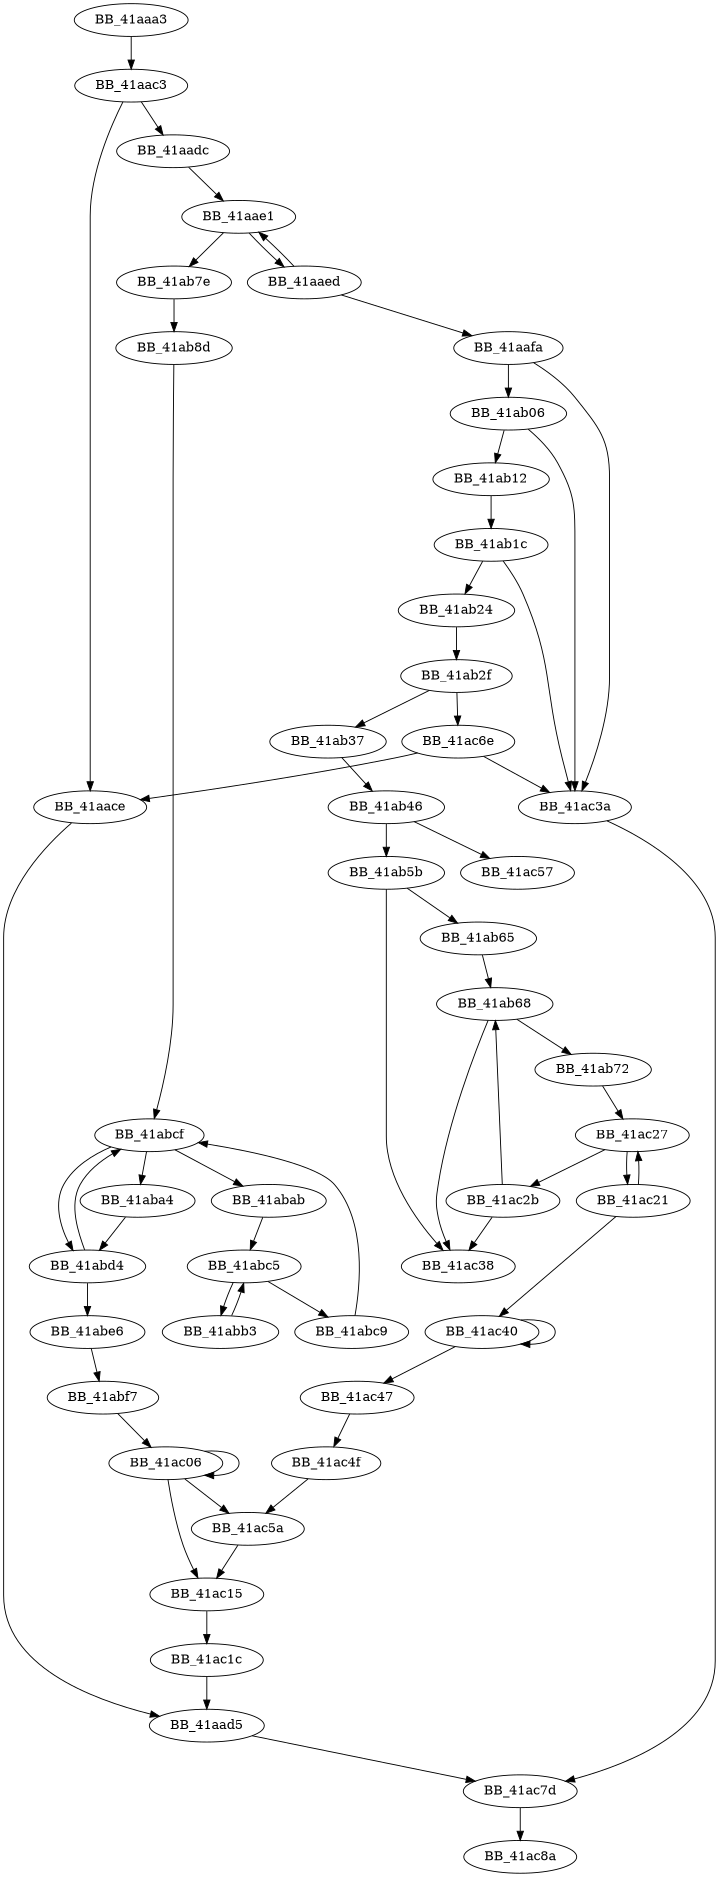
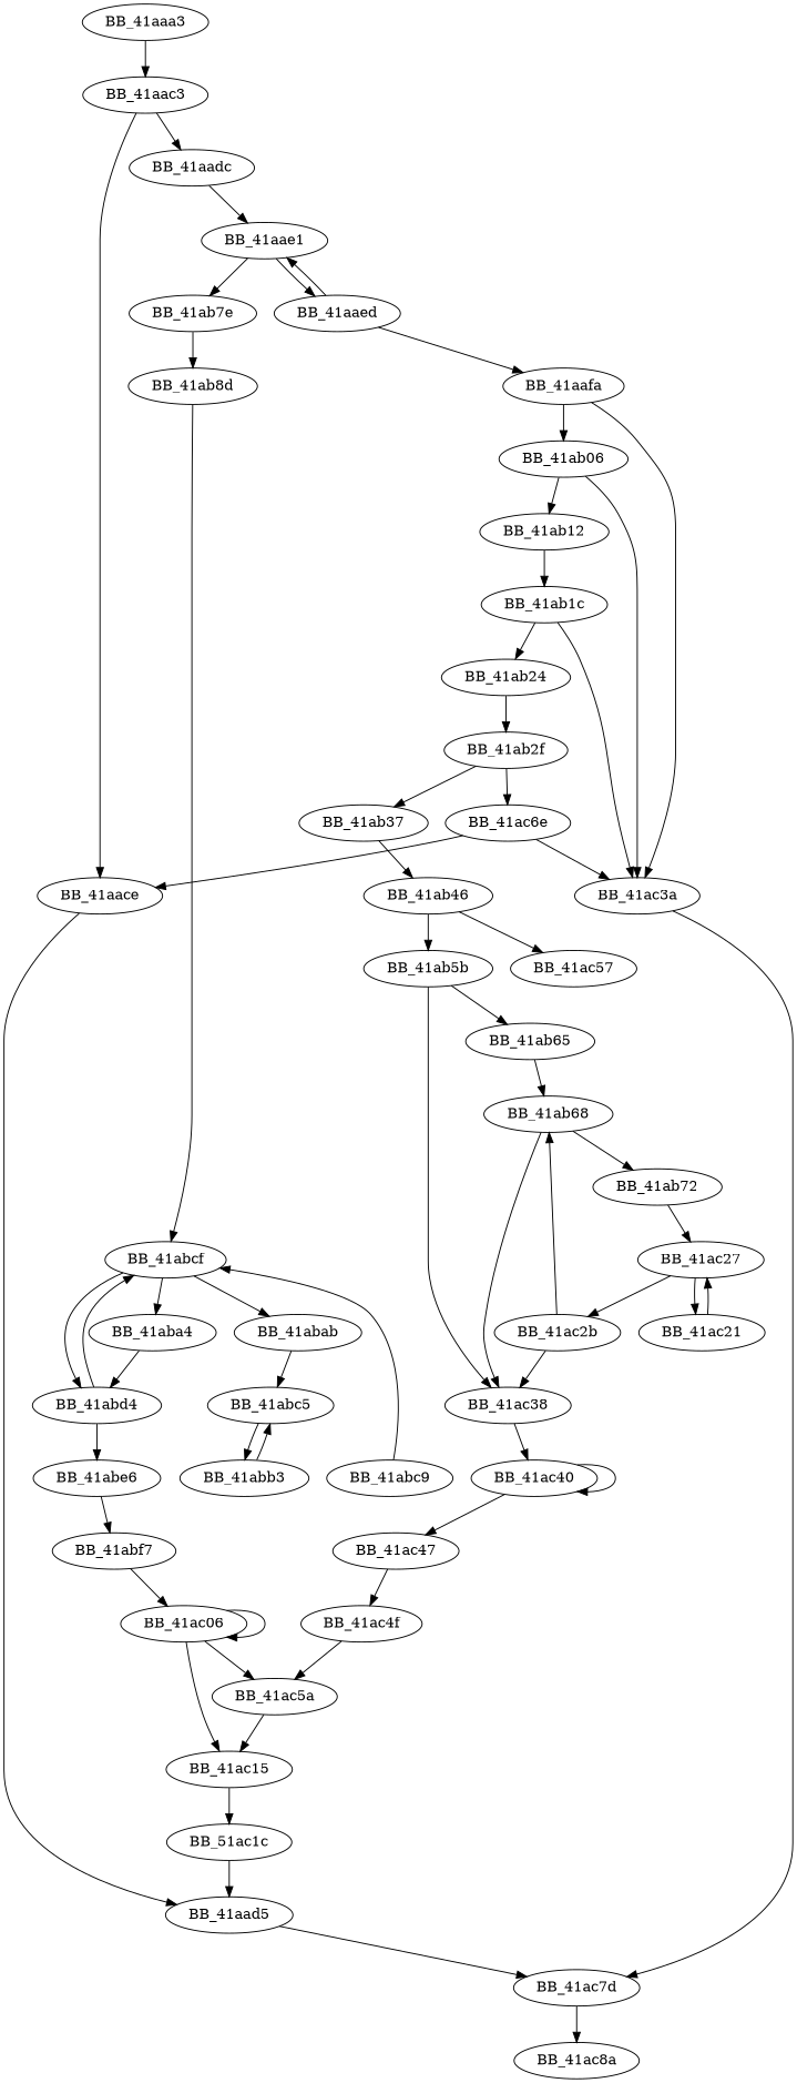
  digraph {
    BB_41aaa3
    BB_41aac3
    BB_41aace
    BB_41aadc
    BB_41aad5
    BB_41aae1
    BB_41ac7d
    BB_41aaed
    BB_41ab7e
    BB_41ac8a
    BB_41aafa
    BB_41ab8d
    BB_41ab06
    n14 [label=BB_41ac3a]
    BB_41abcf
    BB_41ab12
    BB_41ab1c
    BB_41ab24
    BB_41ab2f
    BB_41ab37
    BB_41ac6e
    BB_41ab46
    BB_41ab5b
    BB_41ac57
    BB_41ab65
    BB_41ac38
    BB_41ab68
    BB_41ac40
    BB_41ac5a
    BB_41ac15
    BB_41ab72
    BB_41ac47
    BB_41ac27
    BB_41ac21
    BB_41ac2b
    BB_41aba4
    BB_41abd4
    BB_41abab
    BB_41abe6
    BB_41abc5
    BB_41abb3
    BB_41abc9
    BB_41abf7
    BB_41ac06
-   BB_41ac1c
+   BB_41ac1c [label=BB_51ac1c]
    BB_41ac4f
    BB_41aaa3 -> BB_41aac3
    BB_41aac3 -> BB_41aace
    BB_41aac3 -> BB_41aadc
    BB_41aace -> BB_41aad5
    BB_41aadc -> BB_41aae1
    BB_41aad5 -> BB_41ac7d
    BB_41aae1 -> BB_41aaed
    BB_41aae1 -> BB_41ab7e
    BB_41ac7d -> BB_41ac8a
    BB_41aaed -> BB_41aae1
    BB_41aaed -> BB_41aafa
    BB_41ab7e -> BB_41ab8d
    BB_41aafa -> BB_41ab06
    BB_41aafa -> n14
    BB_41ab8d -> BB_41abcf
    BB_41ab06 -> n14
    BB_41ab06 -> BB_41ab12
    n14 -> BB_41ac7d
    BB_41abcf -> BB_41aba4
    BB_41abcf -> BB_41abd4
    BB_41abcf -> BB_41abab
    BB_41ab12 -> BB_41ab1c
    BB_41ab1c -> n14
    BB_41ab1c -> BB_41ab24
    BB_41ab24 -> BB_41ab2f
    BB_41ab2f -> BB_41ab37
    BB_41ab2f -> BB_41ac6e
    BB_41ab37 -> BB_41ab46
    BB_41ac6e -> BB_41aace
    BB_41ac6e -> n14
    BB_41ab46 -> BB_41ab5b
    BB_41ab46 -> BB_41ac57
    BB_41ab5b -> BB_41ab65
    BB_41ab5b -> BB_41ac38
    BB_41ab65 -> BB_41ab68
-   BB_41ac21 -> BB_41ac40
+   BB_41ac38 -> BB_41ac40
    BB_41ab68 -> BB_41ac38
    BB_41ab68 -> BB_41ab72
    BB_41ac40 -> BB_41ac40
    BB_41ac40 -> BB_41ac47
    BB_41ac5a -> BB_41ac15
    BB_41ac15 -> BB_41ac1c
    BB_41ab72 -> BB_41ac27
    BB_41ac47 -> BB_41ac4f
    BB_41ac27 -> BB_41ac21
    BB_41ac27 -> BB_41ac2b
    BB_41ac21 -> BB_41ac27
    BB_41ac2b -> BB_41ac38
    BB_41ac2b -> BB_41ab68
    BB_41aba4 -> BB_41abd4
    BB_41abd4 -> BB_41abcf
    BB_41abd4 -> BB_41abe6
    BB_41abab -> BB_41abc5
    BB_41abe6 -> BB_41abf7
    BB_41abc5 -> BB_41abb3
-   BB_41abc5 -> BB_41abc9
    BB_41abb3 -> BB_41abc5
    BB_41abc9 -> BB_41abcf
    BB_41abf7 -> BB_41ac06
    BB_41ac06 -> BB_41ac5a
    BB_41ac06 -> BB_41ac15
    BB_41ac06 -> BB_41ac06
    BB_41ac1c -> BB_41aad5
    BB_41ac4f -> BB_41ac5a
  }
